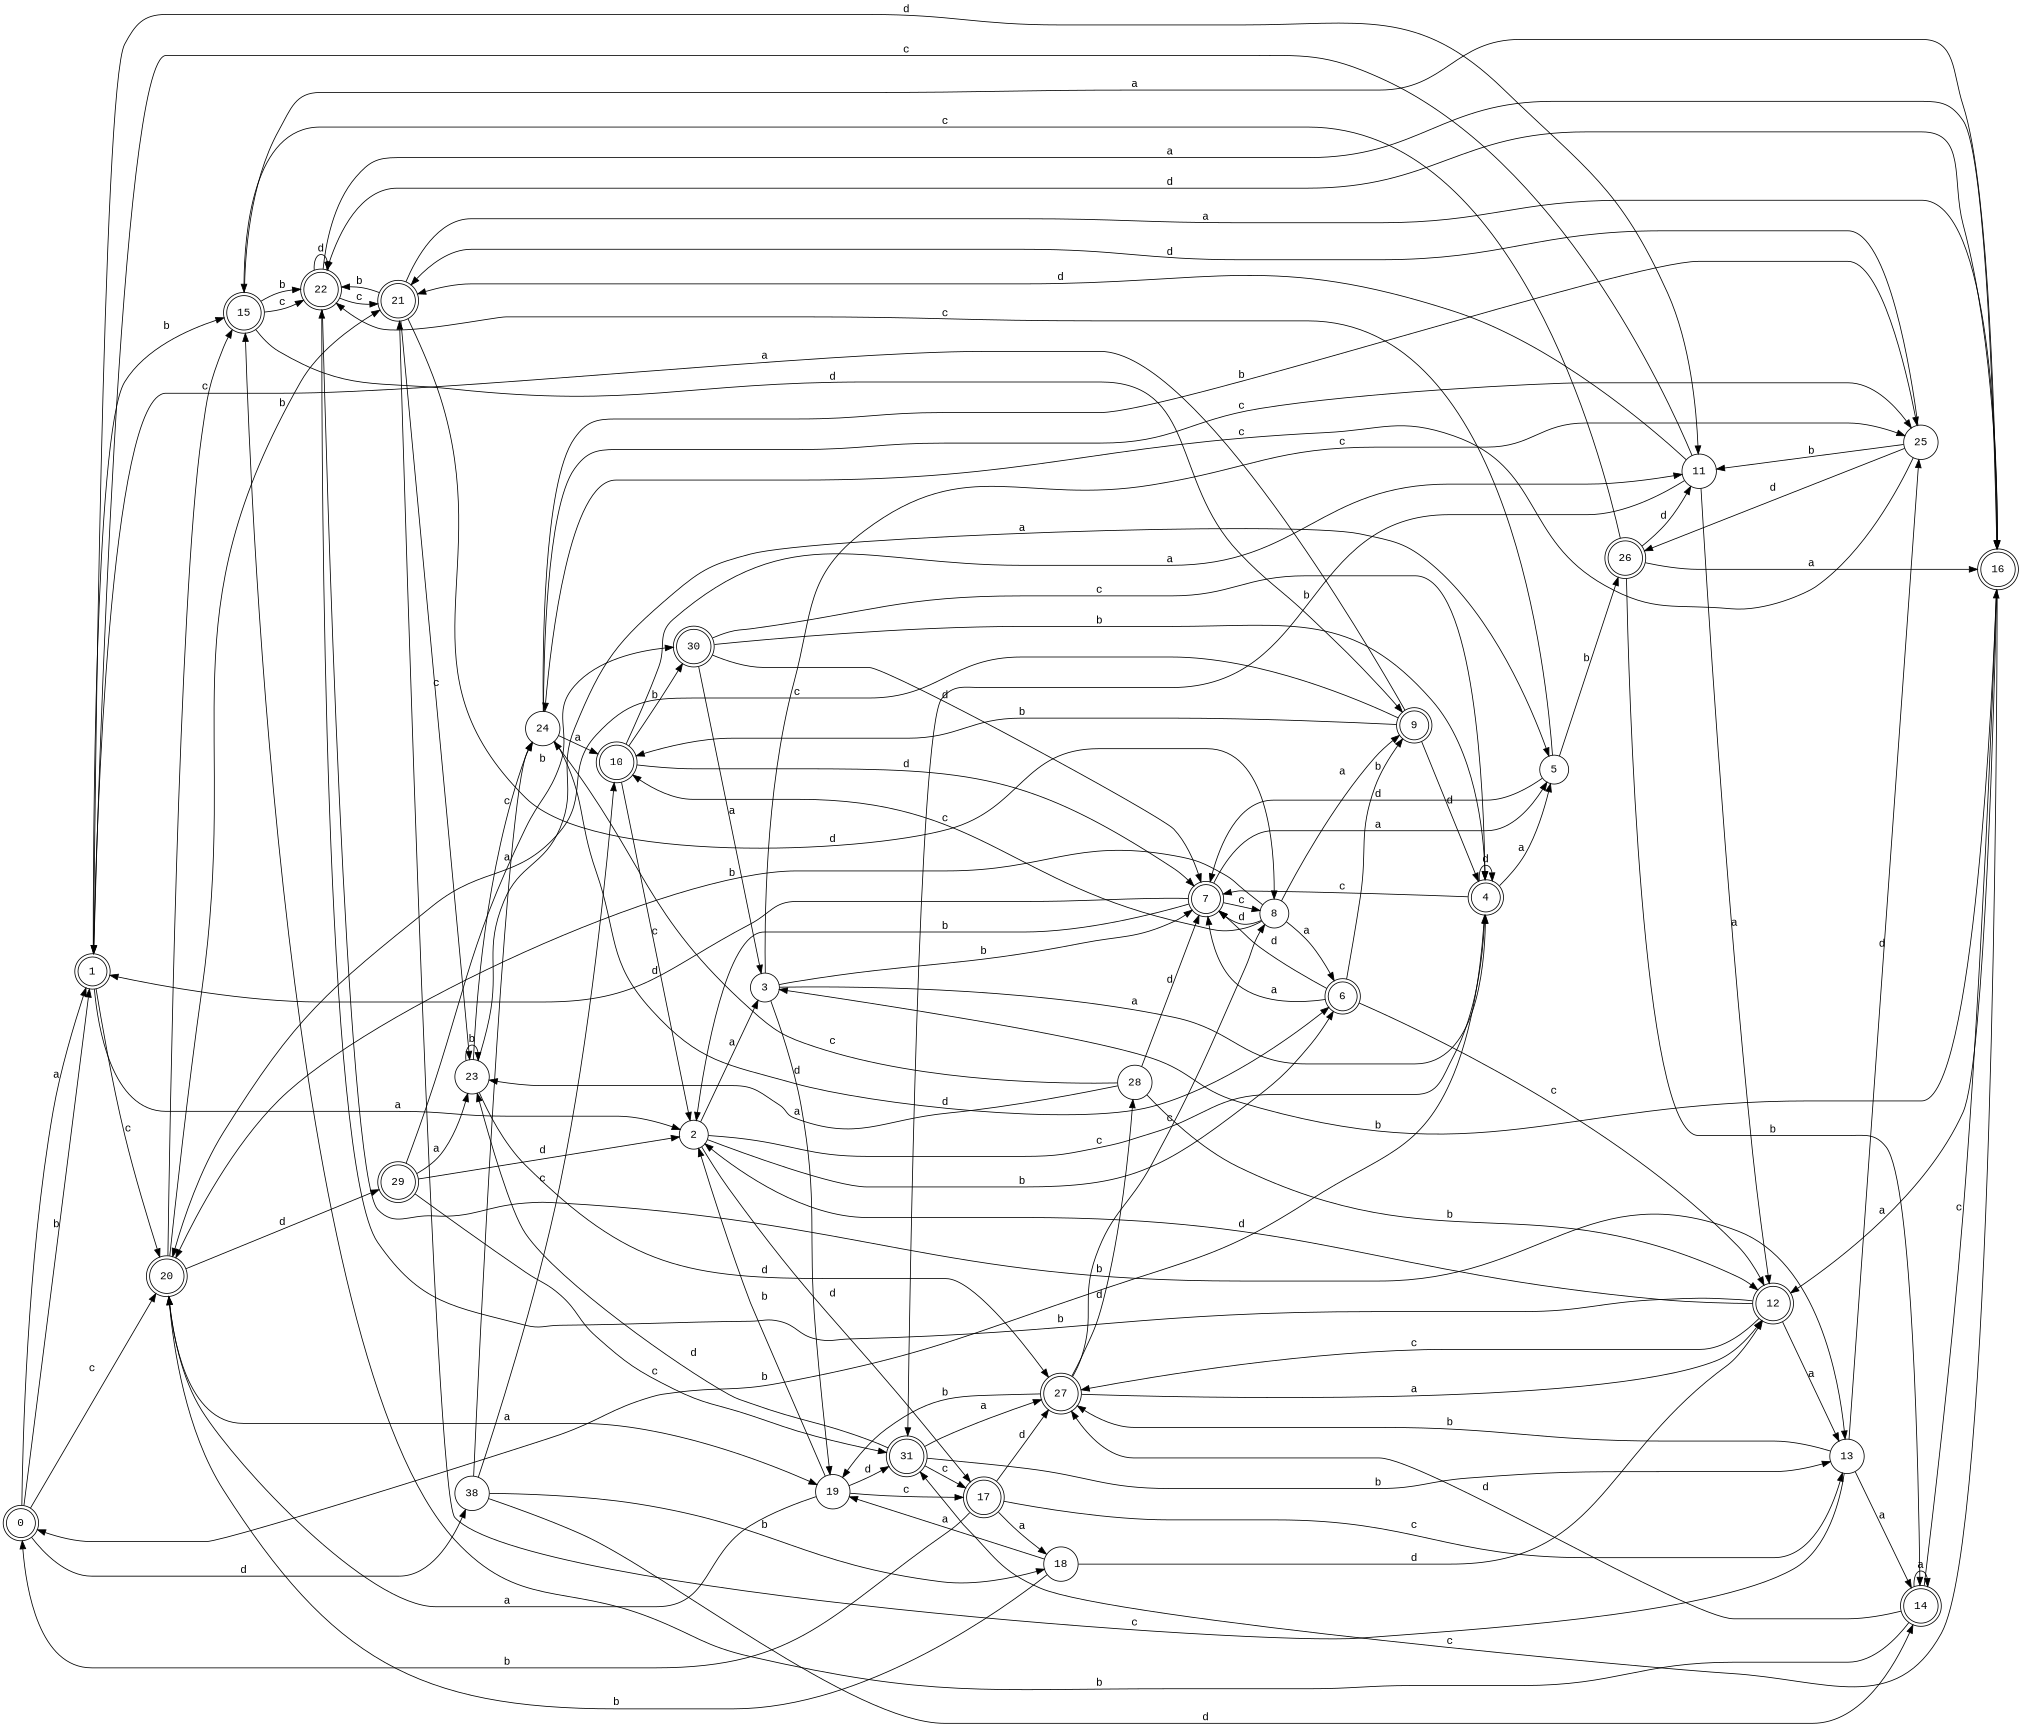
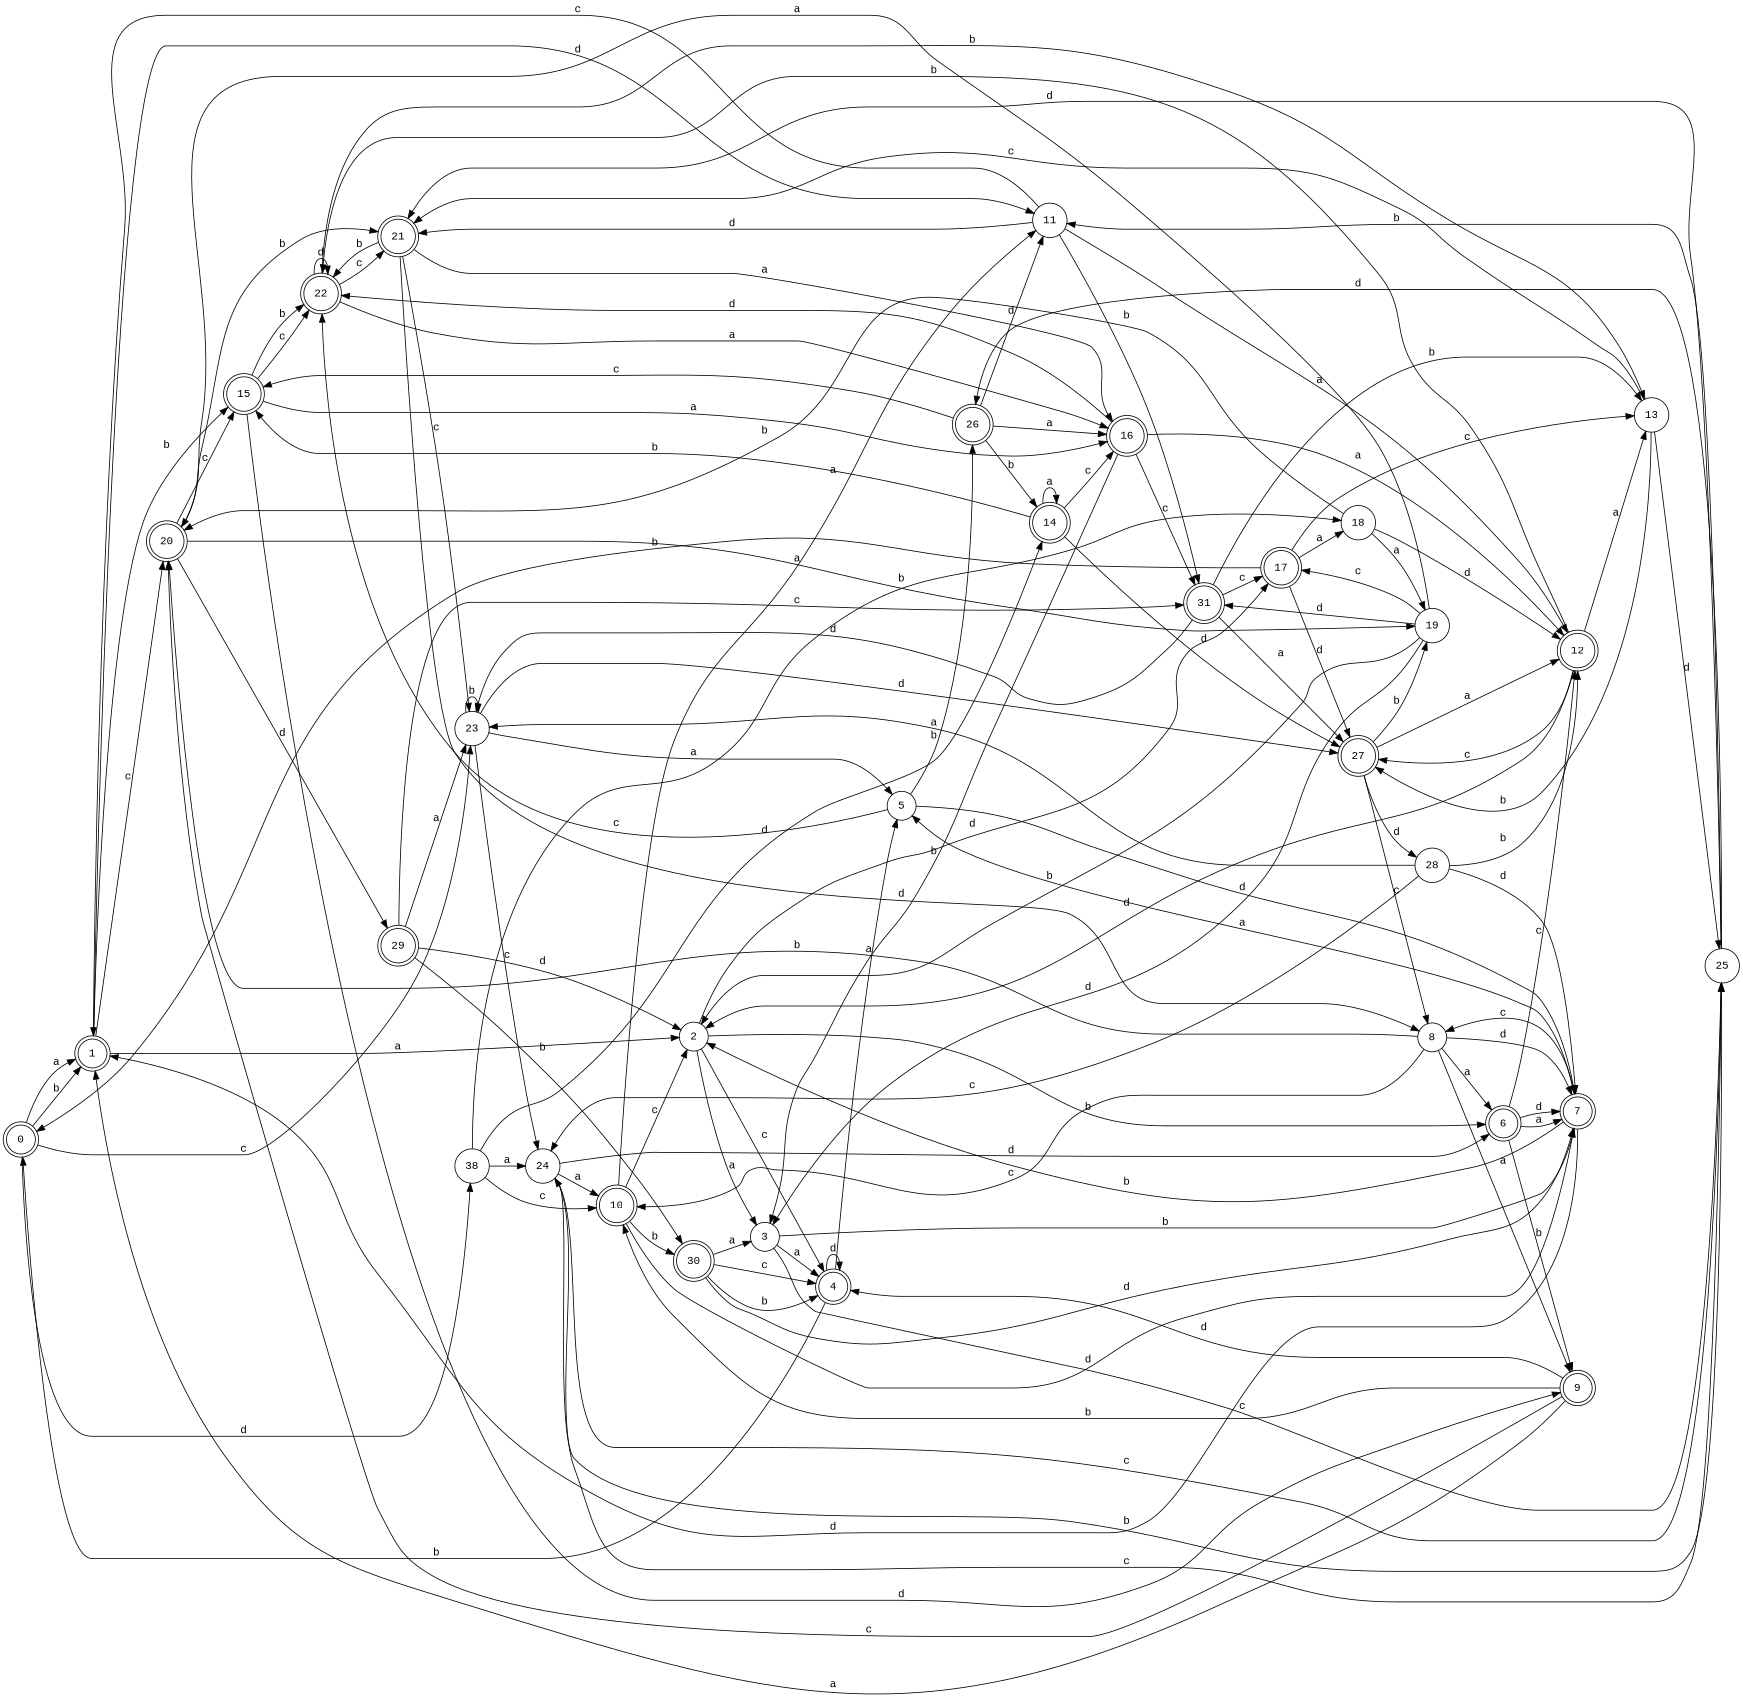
  digraph {
    fontname="Liberation Mono"
    rankdir=LR
    node [color=black fillcolor=white fontname="Liberation Mono" shape=doublecircle style="rounded,filled"]
    edge [fontname="Liberation Mono"]
    n1 [label=0]
    n2 [label=1]
    n3 [label=20]
    n4 [label=38 shape=circle style=filled]
    n5 [label=2 shape=circle style=filled]
    n6 [label=11 shape=circle style=filled]
    n7 [label=15]
    n8 [label=19 shape=circle style=filled]
    n9 [label=21]
    n10 [label=29]
    n11 [label=10]
    n12 [label=14]
    n13 [label=18 shape=circle style=filled]
    n14 [label=24 shape=circle style=filled]
    n15 [label=3 shape=circle style=filled]
    n16 [label=4]
    n17 [label=6]
    n18 [label=17]
    n19 [label=12]
    n20 [label=31]
    n21 [label=22]
    n22 [label=9 style=filled]
    n23 [label=16]
    n24 [label=7]
    n25 [label=25 shape=circle style=filled]
    n26 [label=5 shape=circle style=filled]
    n27 [label=13 shape=circle style=filled]
    n28 [label=27]
    n29 [label=8 shape=circle style=filled]
    n30 [label=26]
    n31 [label=30]
    n32 [label=23 shape=circle style=filled]
    n33 [label=28 shape=circle style=filled]
    n1 -> n2 [label=a]
    n1 -> n2 [label=b]
-   n1 -> n3 [label=c]
+   n1 -> n32 [label=c]
    n1 -> n4 [label=d]
    n2 -> n3 [label=c]
    n2 -> n5 [label=a]
    n2 -> n6 [label=d]
    n2 -> n7 [label=b]
    n3 -> n7 [label=c]
    n3 -> n8 [label=a]
    n3 -> n9 [label=b]
    n3 -> n10 [label=d]
    n4 -> n11 [label=c]
    n4 -> n12 [label=d]
    n4 -> n13 [label=b]
    n4 -> n14 [label=a]
    n5 -> n15 [label=a]
    n5 -> n16 [label=c]
    n5 -> n17 [label=b]
    n5 -> n18 [label=d]
    n6 -> n2 [label=c]
    n6 -> n9 [label=d]
    n6 -> n19 [label=a]
    n6 -> n20 [label=b]
    n7 -> n21 [label=b]
    n7 -> n21 [label=c]
    n7 -> n22 [label=d]
    n7 -> n23 [label=a]
    n8 -> n3 [label=a]
    n8 -> n5 [label=b]
    n8 -> n18 [label=c]
    n8 -> n20 [label=d]
    n9 -> n21 [label=b]
    n9 -> n23 [label=a]
    n9 -> n29 [label=d]
    n9 -> n32 [label=c]
    n10 -> n5 [label=d]
    n10 -> n20 [label=c]
    n10 -> n31 [label=b]
    n10 -> n32 [label=a]
    n11 -> n5 [label=c]
    n11 -> n6 [label=a]
    n11 -> n24 [label=d]
    n11 -> n31 [label=b]
    n12 -> n7 [label=b]
    n12 -> n12 [label=a]
    n12 -> n23 [label=c]
    n12 -> n28 [label=d]
    n13 -> n3 [label=b]
    n13 -> n8 [label=a]
    n13 -> n19 [label=d]
    n14 -> n11 [label=a]
    n14 -> n17 [label=d]
    n14 -> n25 [label=b]
    n14 -> n25 [label=c]
-   n15 -> n8 [label=d]
+   n8 -> n15 [label=d]
    n15 -> n16 [label=a]
    n15 -> n24 [label=b]
    n15 -> n25 [label=c]
    n16 -> n1 [label=b]
    n16 -> n16 [label=d]
-   n16 -> n24 [label=c]
    n16 -> n26 [label=a]
    n17 -> n19 [label=c]
    n17 -> n22 [label=b]
    n17 -> n24 [label=a]
    n17 -> n24 [label=d]
    n18 -> n1 [label=b]
    n18 -> n13 [label=a]
    n18 -> n27 [label=c]
    n18 -> n28 [label=d]
    n19 -> n5 [label=d]
    n19 -> n21 [label=b]
    n19 -> n27 [label=a]
    n19 -> n28 [label=c]
    n20 -> n18 [label=c]
    n20 -> n27 [label=b]
    n20 -> n28 [label=a]
    n20 -> n32 [label=d]
    n21 -> n9 [label=c]
    n21 -> n21 [label=d]
    n21 -> n23 [label=a]
    n21 -> n27 [label=b]
    n22 -> n2 [label=a]
    n22 -> n3 [label=c]
    n22 -> n11 [label=b]
    n22 -> n16 [label=d]
    n23 -> n15 [label=b]
    n23 -> n19 [label=a]
    n23 -> n20 [label=c]
    n23 -> n21 [label=d]
    n24 -> n2 [label=d]
    n24 -> n5 [label=b]
    n24 -> n26 [label=a]
    n24 -> n29 [label=c]
    n25 -> n6 [label=b]
    n25 -> n9 [label=d]
    n25 -> n14 [label=c]
    n25 -> n30 [label=d]
    n26 -> n21 [label=c]
    n26 -> n24 [label=d]
    n26 -> n30 [label=b]
    n27 -> n9 [label=c]
-   n27 -> n12 [label=a]
    n27 -> n25 [label=d]
    n27 -> n28 [label=b]
    n28 -> n8 [label=b]
    n28 -> n19 [label=a]
    n28 -> n29 [label=c]
    n28 -> n33 [label=d]
    n29 -> n3 [label=b]
    n29 -> n11 [label=c]
    n29 -> n17 [label=a]
    n29 -> n22 [label=a]
    n29 -> n24 [label=d]
    n30 -> n6 [label=d]
    n30 -> n7 [label=c]
    n30 -> n12 [label=b]
    n30 -> n23 [label=a]
    n31 -> n15 [label=a]
    n31 -> n16 [label=b]
    n31 -> n16 [label=c]
    n31 -> n24 [label=d]
    n32 -> n14 [label=c]
    n32 -> n26 [label=a]
    n32 -> n28 [label=d]
    n32 -> n32 [label=b]
    n33 -> n14 [label=c]
    n33 -> n19 [label=b]
    n33 -> n24 [label=d]
    n33 -> n32 [label=a]
  }
